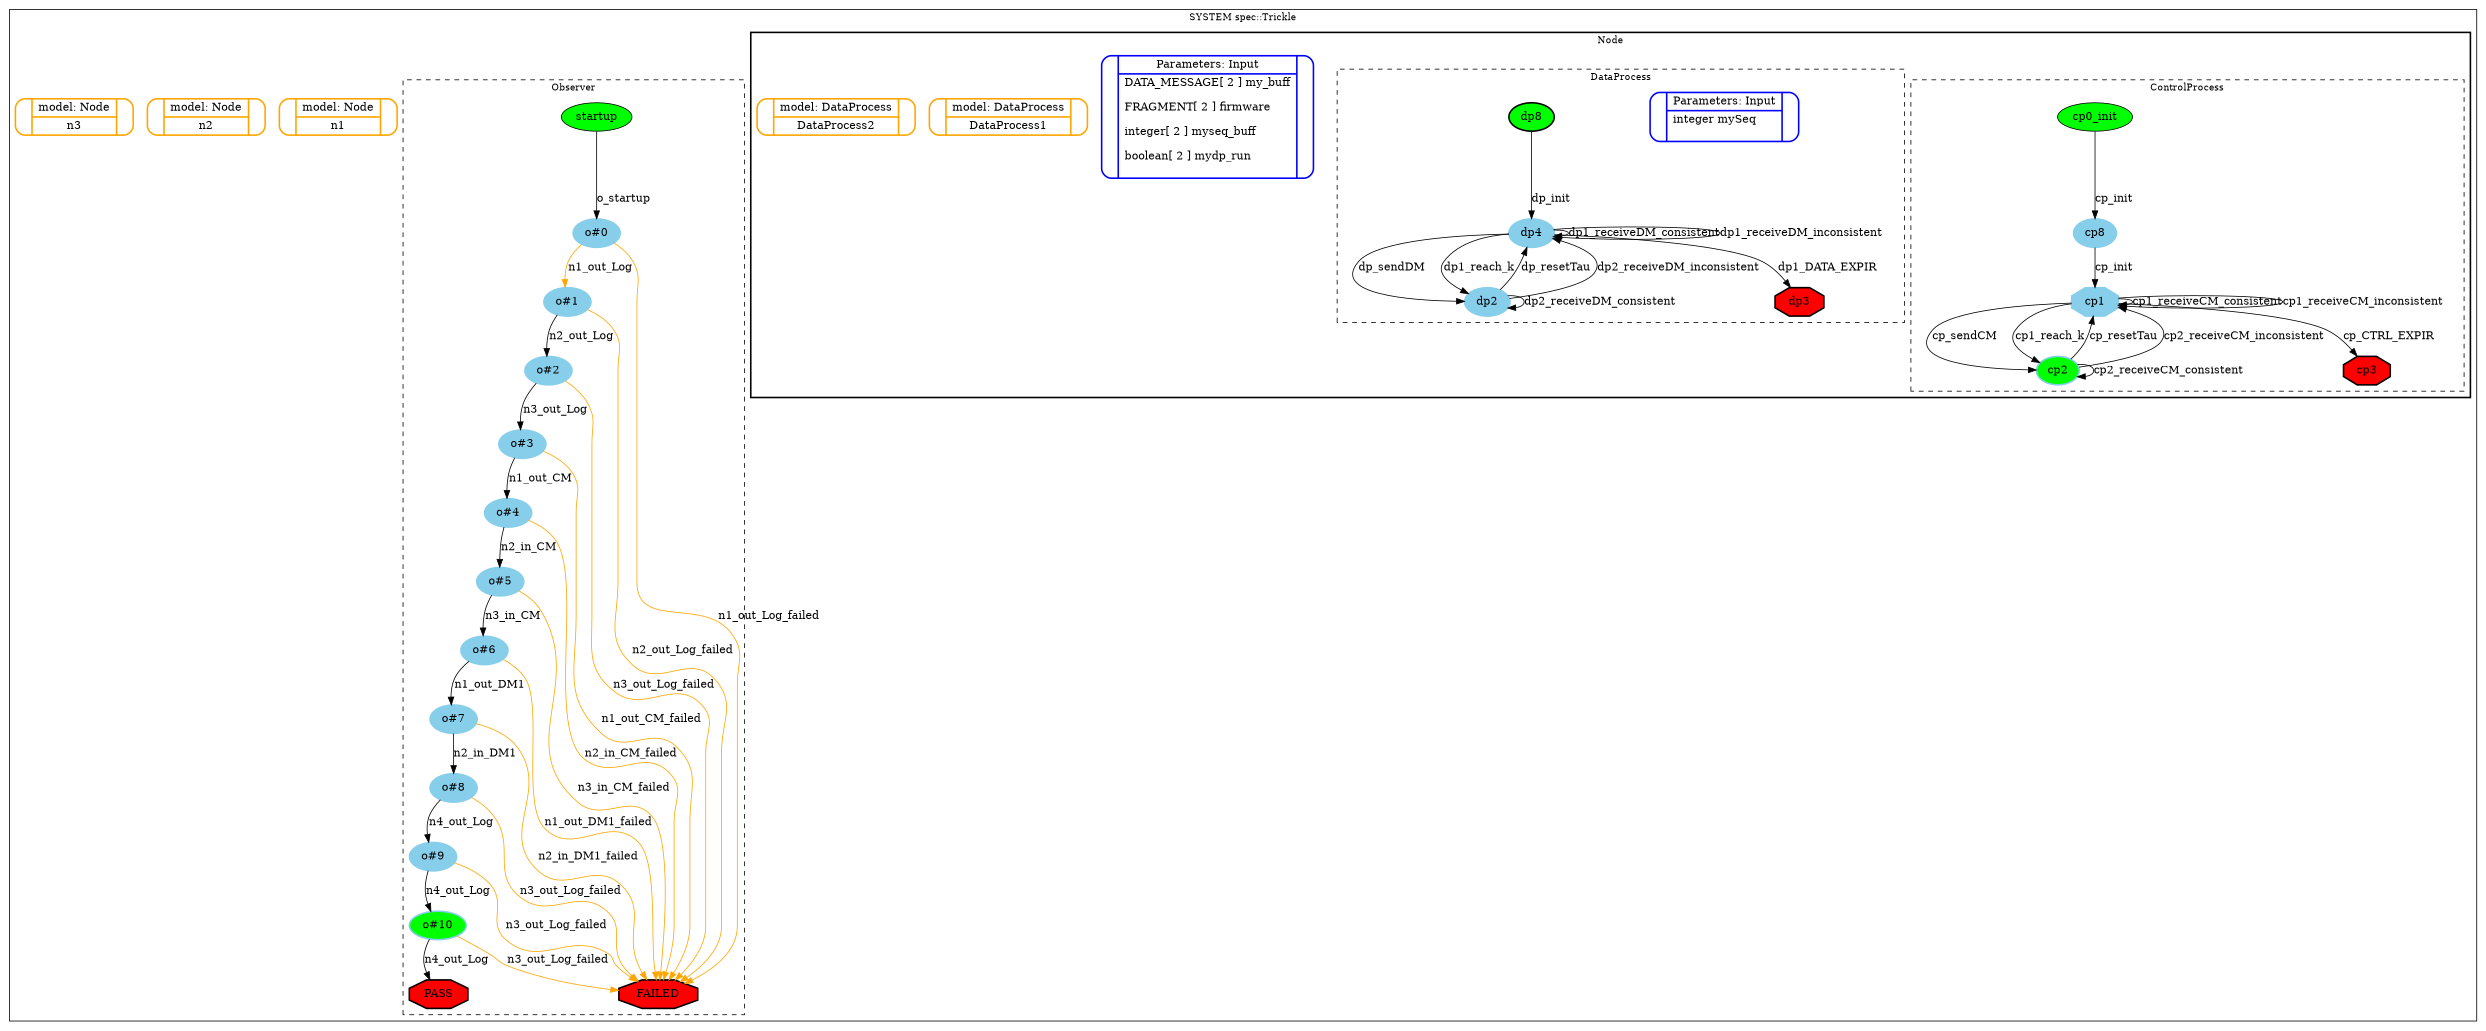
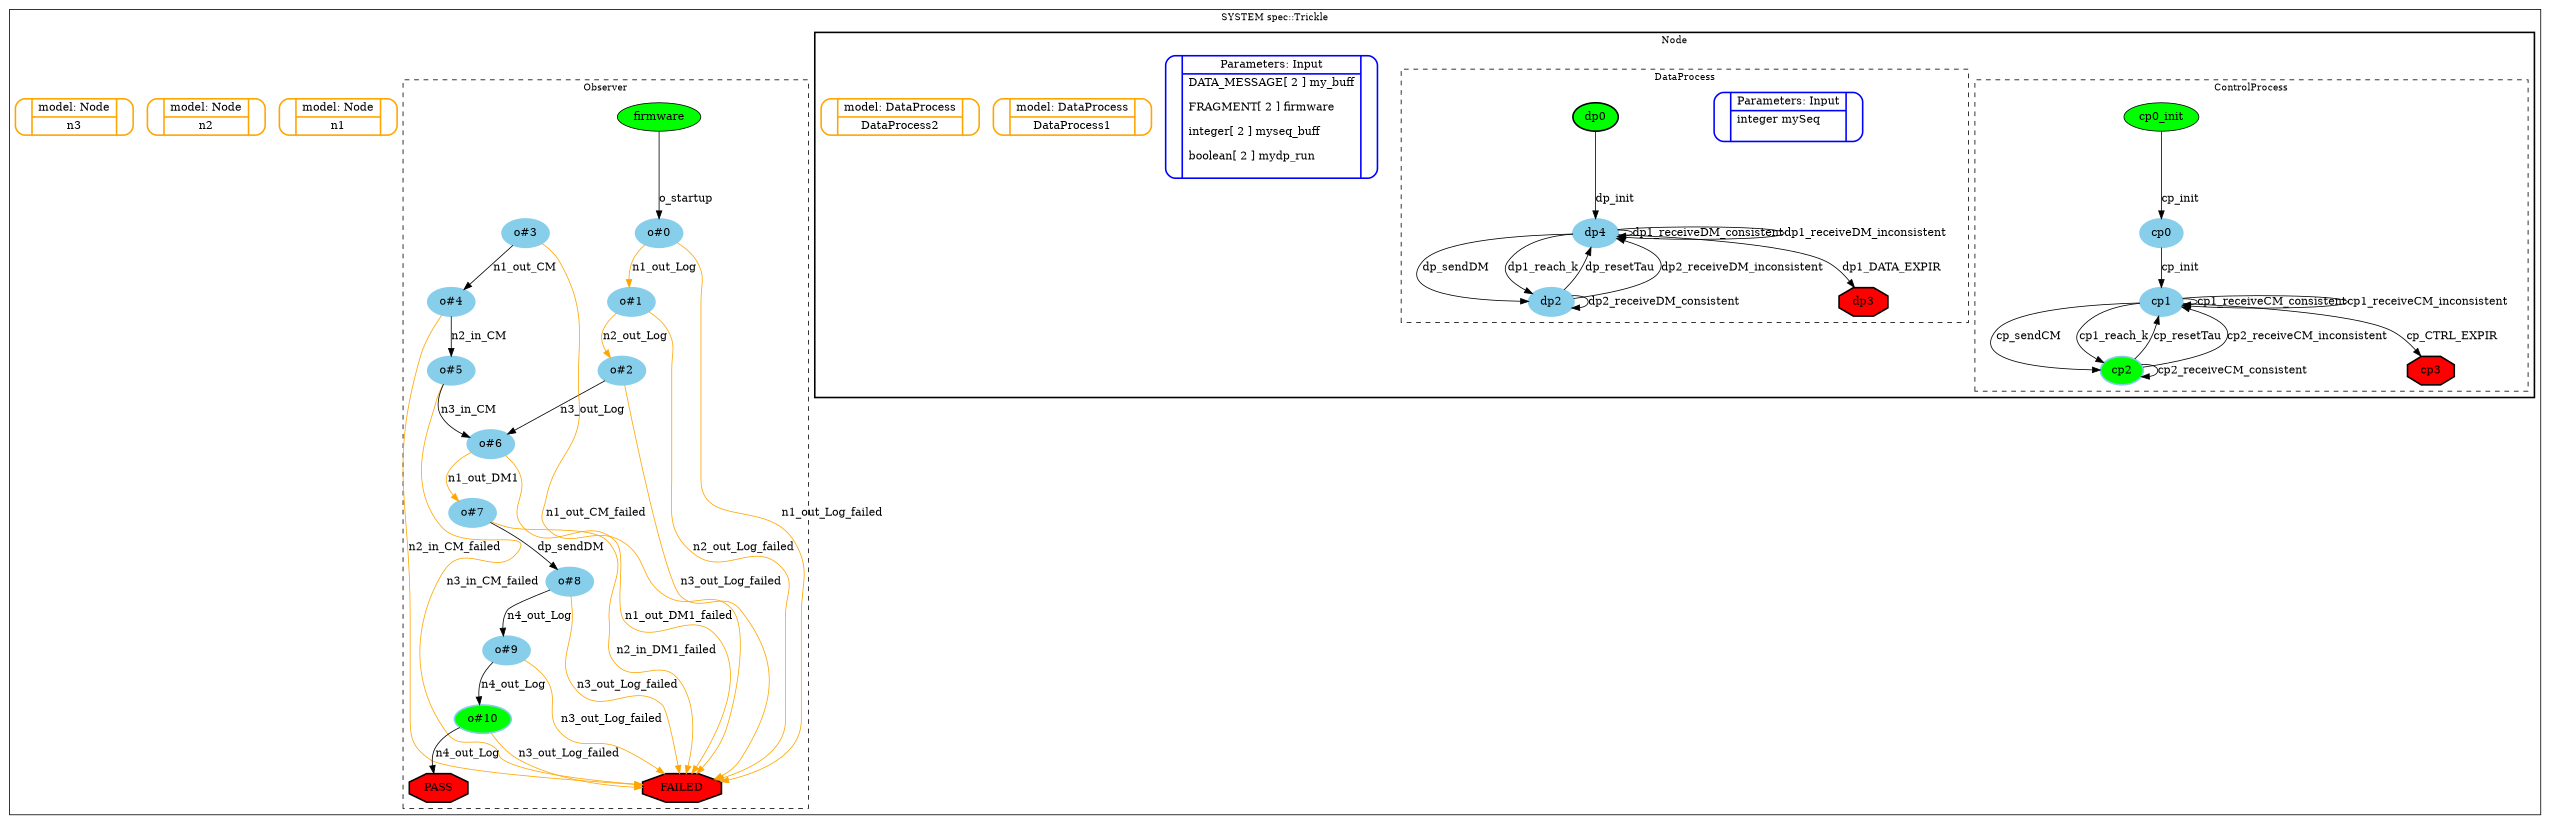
  digraph {
    compound=true
    fontsize=12
    node [color=skyblue shape=ellipse style="bold,filled"]
    n1 [color=white label=ControlProcess shape=point style=invisible]
    n2 [fillcolor=green label=cp0_init shape=oval style=filled color=""]
-   n3 [label=cp8]
-   n4 [label=cp1 shape=octagon]
+   n3 [label=cp0]
+   n4 [label=cp1]
    n5 [fillcolor=green label=cp2]
    n6 [fillcolor=red label=cp3 shape=octagon color=""]
    n7 [color=white label=DataProcess shape=point style=invisible]
    n8 [color=blue label="|{Parameters: Input|integer mySeq\l\n}|" shape=Mrecord style=bold]
-   n9 [fillcolor=green label=dp8 color=""]
+   n9 [fillcolor=green label=dp0 color=""]
    n10 [label=dp4]
    n11 [label=dp2]
    n12 [fillcolor=red label=dp3 shape=octagon color=""]
    n13 [color=white label="Node" shape=point style=invisible]
    n14 [color=blue label="|{Parameters: Input|DATA_MESSAGE[ 2 ] my_buff\l\nFRAGMENT[ 2 ] firmware\l\ninteger[ 2 ] myseq_buff\l\nboolean[ 2 ] mydp_run\l\n}|" shape=Mrecord style=bold]
    n15 [color=orange label="|{model: DataProcess|DataProcess1}|" shape=Mrecord style=bold]
    n16 [color=orange label="|{model: DataProcess|DataProcess2}|" shape=Mrecord style=bold]
    n17 [color=white label=Observer shape=point style=invisible]
-   n18 [fillcolor=green label=startup shape=oval style=filled color=""]
+   n18 [fillcolor=green label=firmware shape=oval style=filled color=""]
    n19 [label="o#0"]
    n20 [label="o#1"]
    n21 [fillcolor=red label=FAILED shape=octagon color=""]
    n22 [label="o#2"]
    n23 [label="o#3"]
    n24 [label="o#4"]
    n25 [label="o#5"]
    n26 [label="o#6"]
    n27 [label="o#7"]
    n28 [label="o#8"]
    n29 [label="o#9"]
    n30 [fillcolor=green label="o#10"]
    n31 [fillcolor=red label=PASS shape=octagon color=""]
    n32 [color=orange label="|{model: Node|n1}|" shape=Mrecord style=bold]
    n33 [color=orange label="|{model: Node|n2}|" shape=Mrecord style=bold]
    n34 [color=orange label="|{model: Node|n3}|" shape=Mrecord style=bold]
    subgraph cluster_1 {
      label="SYSTEM spec::Trickle"
      n32
      n33
      n34
      subgraph cluster_2 {
        label="Node"
        style=bold
        n13
        n14
        n15
        n16
        subgraph cluster_3 {
          label=ControlProcess
          style=dashed
          n1
          n2
          n3
          n4
          n5
          n6
        }
        subgraph cluster_4 {
          label=DataProcess
          style=dashed
          n7
          n8
          n9
          n10
          n11
          n12
        }
      }
      subgraph cluster_5 {
        label=Observer
        style=dashed
        n17
        n18
        n19
        n20
        n21
        n22
        n23
        n24
        n25
        n26
        n27
        n28
        n29
        n30
        n31
      }
    }
    n2 -> n3 [label=cp_init]
    n3 -> n4 [label=cp_init]
    n4 -> n4 [label=cp1_receiveCM_consistent]
    n4 -> n4 [label=cp1_receiveCM_inconsistent]
    n4 -> n5 [label=cp_sendCM]
    n4 -> n5 [label=cp1_reach_k]
    n4 -> n6 [label=cp_CTRL_EXPIR]
    n5 -> n4 [label=cp_resetTau]
    n5 -> n4 [label=cp2_receiveCM_inconsistent]
    n5 -> n5 [label=cp2_receiveCM_consistent]
    n9 -> n10 [label=dp_init]
    n10 -> n10 [label=dp1_receiveDM_consistent]
    n10 -> n10 [label=dp1_receiveDM_inconsistent]
    n10 -> n11 [label=dp_sendDM]
    n10 -> n11 [label=dp1_reach_k]
    n10 -> n12 [label=dp1_DATA_EXPIR]
    n11 -> n10 [label=dp_resetTau]
    n11 -> n10 [label=dp2_receiveDM_inconsistent]
    n11 -> n11 [label=dp2_receiveDM_consistent]
    n18 -> n19 [label=o_startup]
    n19 -> n20 [color=orange label=n1_out_Log]
    n19 -> n21 [color=orange label=n1_out_Log_failed]
    n20 -> n21 [color=orange label=n2_out_Log_failed]
-   n20 -> n22 [label=n2_out_Log]
+   n20 -> n22 [label=n2_out_Log color=orange]
    n22 -> n21 [color=orange label=n3_out_Log_failed]
-   n22 -> n23 [label=n3_out_Log]
+   n22 -> n26 [label=n3_out_Log]
    n23 -> n21 [color=orange label=n1_out_CM_failed]
    n23 -> n24 [label=n1_out_CM]
    n24 -> n21 [color=orange label=n2_in_CM_failed]
    n24 -> n25 [label=n2_in_CM]
    n25 -> n21 [color=orange label=n3_in_CM_failed]
    n25 -> n26 [label=n3_in_CM]
    n26 -> n21 [color=orange label=n1_out_DM1_failed]
-   n26 -> n27 [label=n1_out_DM1]
+   n26 -> n27 [label=n1_out_DM1 color=orange]
    n27 -> n21 [color=orange label=n2_in_DM1_failed]
-   n27 -> n28 [label=n2_in_DM1]
+   n27 -> n28 [label=dp_sendDM]
    n28 -> n21 [color=orange label=n3_out_Log_failed]
    n28 -> n29 [label=n4_out_Log]
    n29 -> n21 [color=orange label=n3_out_Log_failed]
    n29 -> n30 [label=n4_out_Log]
    n30 -> n21 [color=orange label=n3_out_Log_failed]
    n30 -> n31 [label=n4_out_Log]
  }
